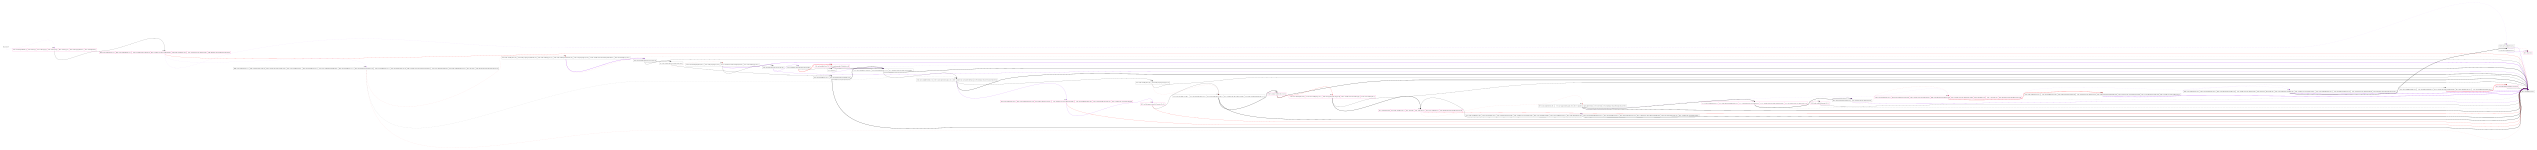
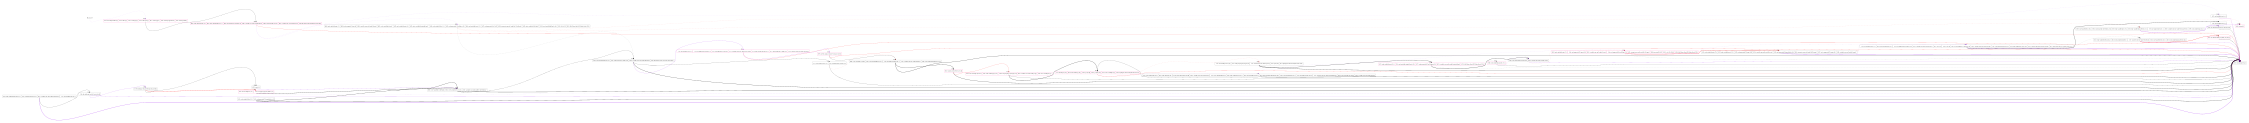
  digraph {
    fontname="PT Serif"
    rankdir=LR
    node [color=gray40 fontname="PT Serif" shape=record]
    edge [color=black fontname="PT Serif" headport=n style=solid tailport=s]
    n1 [color=deeppink label=BB_entry877 shape=none]
    n2 [color=deeppink label="{8473: constant[undefined,v1]|8474: vardecl['i']|8475: vardecl['prop']|8476: vardecl['copy']|8477: vardecl['type']|8478: vardecl['originalEvent']|8479: vardecl['fixHook']}"]
    n3 [color=deeppink label="{8480: read-variable['event',v3,-]|8481: read-variable['jQuery',v5,-]|8482: read-property[v5,'expando',v4]|8483: \<variable-non-null-undef\>['jQuery']|8484: read-property[v3,v4,v2]|8485: \<variable-non-null-undef\>['event']|8486: if[v2](true-block:2898,false-block:2899)}"]
    n4 [label="{8487: read-variable['event',v1,-]}"]
    n5 [label="{8488: read-variable['event',v7,-]|8489: read-property[v7,'type',v6]|8490: \<variable-non-null-undef\>['event']|8491: write-variable[v6,'type']*|8492: read-variable['event',v8,-]|8493: write-variable[v8,'originalEvent']*|8494: read-variable['this',v11,-]|8495: read-property[v11,'fixHooks',v10]|8496: read-variable['type',v12,-]|8497: read-property[v10,v12,v9]|8498: \<property-non-null-undef\>[v11,'fixHooks']|8499: write-variable[v9,'fixHook']*|8500: read-variable['fixHook',v14,-]|8501: ![v14,v13]|8502: if[v13](true-block:2900,false-block:2910)}"]
    n6 [label="{8619: exceptional-return}"]
    n7 [color=deeppink label="{8618: return[v1]}"]
    n8 [label="{8503: read-variable['this',v18,-]|8504: read-property[v18,'fixHooks',v16]|8505: read-variable['type',v17,-]|8506: read-variable['rmouseEvent',v21,-]|8507: read-property[v21,'test',-]|8508: \<variable-non-null-undef\>['rmouseEvent']|8509: read-variable['type',v22,-]}"]
    n9 [label="{8526: read-variable['fixHook',v17,-]|8527: read-property[v17,'props',v16]|8528: \<variable-non-null-undef\>['fixHook']|8529: if[v16](true-block:2911,false-block:2912)}"]
    n10 [label="{8510: call-rmouseEvent.test [v21,'test',v22,v19]}"]
    n11 [color=deeppink label="{8530: read-variable['this',v20,-]|8531: read-property[v20,'props',v19]|8532: read-property[v19,'concat',-]|8533: \<property-non-null-undef\>[v20,'props']|8534: read-variable['fixHook',v22,-]|8535: read-property[v22,'props',v21]|8536: \<variable-non-null-undef\>['fixHook']}"]
    n12 [label="{8537: read-variable['this',v18,-]|8538: read-property[v18,'props',v15]}"]
-   n13 [label="{8511: if[v19](true-block:2903,false-block:2904)}"]
    n14 [color=deeppink label="{8539: call-this.props.concat [v19,'concat',v21,v15]}"]
    n15 [label="{8540: write-variable[v15,'copy']*|8541: read-variable['jQuery',v20,-]|8542: read-property[v20,'Event',-]|8543: \<variable-non-null-undef\>['jQuery']|8544: read-variable['originalEvent',v21,-]}"]
    n16 [label="{8512: read-variable['this',v23,-]|8513: read-property[v23,'mouseHooks',v15]}"]
    n17 [label="{8514: read-variable['rkeyEvent',v25,-]|8515: read-property[v25,'test',-]|8516: \<variable-non-null-undef\>['rkeyEvent']|8517: read-variable['type',v26,-]}"]
    n18 [label="{8523: write-variable[v15,'fixHook']|8524: write-property[v16,v17,v15]|8525: \<property-non-null-undef\>[v18,'fixHooks']*}"]
    n19 [label="{8518: call-rkeyEvent.test [v25,'test',v26,v23]}"]
    n20 [label="{8519: if[v23](true-block:2907,false-block:2908)}"]
    n21 [color=deeppink label="{8520: read-variable['this',v27,-]|8521: read-property[v27,'keyHooks',v15]}"]
    n22 [label="{8522: new[v15]}"]
    n23 [color=deeppink label="{8545: construct [v20,'Event',v21,v18]}"]
    n24 [color=deeppink label="{8546: write-variable[v18,'event']*|8547: read-variable['copy',v23,-]|8548: read-property[v23,'length',v22]|8549: \<variable-non-null-undef\>['copy']|8550: write-variable[v22,'i']*}"]
    n25 [color=deeppink label="{8551: constant[1.0,v25]|8552: read-variable['i',v26,-]|8553: +[v26,v24]|8554: -[v24,v25,v27]|8555: write-variable[v27,'i']|8556: if[v24](true-block:2918,false-block:2919)}"]
    n26 [label="{8557: read-variable['copy',v29,-]|8558: read-variable['i',v30,-]|8559: read-property[v29,v30,v28]|8560: \<variable-non-null-undef\>['copy']|8561: write-variable[v28,'prop']*|8562: read-variable['event',v32,-]|8563: read-variable['prop',v33,-]|8564: read-variable['originalEvent',v34,-]|8565: read-variable['prop',v35,-]|8566: read-property[v34,v35,v31]|8567: \<variable-non-null-undef\>['originalEvent']|8568: write-property[v32,v33,v31]|8569: \<variable-non-null-undef\>['event']*}"]
    n27 [label="{8570: read-variable['event',v30,-]|8571: read-property[v30,'target',v29]|8572: \<variable-non-null-undef\>['event']|8573: ![v29,v28]|8574: if[v28](true-block:2920,false-block:2923)}"]
    n28 [color=deeppink label="{8575: read-variable['event',v32,-]|8576: read-variable['originalEvent',v33,-]|8577: read-property[v33,'srcElement',v31]|8578: \<variable-non-null-undef\>['originalEvent']|8579: if[v31](true-block:2922,false-block:2921)}"]
    n29 [color=deeppink label="{8583: read-variable['event',v35,-]|8584: read-property[v35,'target',v34]|8585: \<variable-non-null-undef\>['event']|8586: read-property[v34,'nodeType',v32]|8587: \<property-non-null-undef\>[v35,'target']|8588: constant[3.0,v33]|8589: ===[v32,v33,v31]|8590: if[v31](true-block:2924,false-block:2925)}"]
    n30 [label="{8581: write-property[v32,'target',v31]|8582: \<variable-non-null-undef\>['event']*}"]
    n31 [color=deeppink label="{8580: read-variable['document',v31,-]}"]
    n32 [label="{8591: read-variable['event',v37,-]|8592: read-variable['event',v39,-]|8593: read-property[v39,'target',v38]|8594: \<variable-non-null-undef\>['event']|8595: read-property[v38,'parentNode',v36]|8596: \<property-non-null-undef\>[v39,'target']|8597: write-property[v37,'target',v36]|8598: \<variable-non-null-undef\>['event']*}"]
    n33 [label="{8599: read-variable['event',v37,-]|8600: read-variable['event',v40,-]|8601: read-property[v40,'metaKey',v39]|8602: \<variable-non-null-undef\>['event']|8603: ![v39,v38]|8604: ![v38,v36]|8605: write-property[v37,'metaKey',v36]|8606: \<variable-non-null-undef\>['event']*|8607: read-variable['fixHook',v42,-]|8608: read-property[v42,'filter',v41]|8609: \<variable-non-null-undef\>['fixHook']|8610: if[v41](true-block:2926,false-block:2927)}"]
    n34 [label="{8611: read-variable['fixHook',v44,-]|8612: read-property[v44,'filter',-]|8613: \<variable-non-null-undef\>['fixHook']|8614: read-variable['event',v45,-]|8615: read-variable['originalEvent',v46,-]}"]
    n35 [label="{8616: read-variable['event',v1,-]}"]
    n36 [color=deeppink label="{8617: call-fixHook.filter [v44,'filter',v45,v46,v1]}"]
    n1 -> n2 [color=purple headlabel="    2896" style=dotted]
    n2 -> n3 [headlabel="      2897"]
    n3 -> n4 [color=purple headlabel="      2898" style=dotted]
    n3 -> n5 [color=purple headlabel="      2899" style=dotted]
    n3 -> n6 [color=red headlabel="      2930"]
    n4 -> n6 [color=purple]
    n4 -> n7 [color=red headlabel="      2929" style=dotted]
    n5 -> n6 [color=red style=dotted]
    n5 -> n8 [color=red headlabel="      2900" style=dotted]
    n5 -> n9 [headlabel="      2910" style=dotted]
    n8 -> n6 [color=red style=dotted]
    n8 -> n10 [color=purple headlabel="      2901" style=bold]
    n9 -> n6 [style=bold]
    n9 -> n11 [color=purple headlabel="      2911"]
    n9 -> n12 [headlabel="      2912"]
    n10 -> n6
-   n10 -> n13 [headlabel="      2902"]
    n11 -> n6 [color=red]
    n11 -> n14 [color=purple headlabel="      2913"]
    n12 -> n6
    n12 -> n15 [color=red headlabel="      2914" style=dotted]
-   n13 -> n16 [headlabel="      2903"]
-   n13 -> n17 [color=red headlabel="      2904" style=dotted]
    n14 -> n6 [color=red]
    n14 -> n15
    n15 -> n6 [style=bold]
    n15 -> n23 [headlabel="      2915" style=bold]
    n16 -> n6 [style=bold]
    n16 -> n18 [headlabel="      2909" style=bold]
    n17 -> n6 [color=purple style=bold]
    n17 -> n19 [headlabel="      2905"]
    n18 -> n6 [style=bold]
    n18 -> n9
    n19 -> n6 [color=purple]
    n19 -> n20 [color=purple headlabel="      2906"]
    n20 -> n21 [color=red headlabel="      2907" style=bold]
    n20 -> n22 [headlabel="      2908"]
    n21 -> n6 [color=purple style=dotted]
    n21 -> n18 [style=bold]
    n22 -> n18 [color=purple]
    n23 -> n6 [style=bold]
    n23 -> n24 [color=red headlabel="      2916"]
    n24 -> n6
    n24 -> n25 [headlabel="      2917" style=bold]
    n25 -> n6 [color=red]
    n25 -> n26 [color=purple headlabel="      2918" style=dotted]
    n25 -> n27 [color=red headlabel="      2919" style=dotted]
    n26 -> n6 [style=bold]
    n26 -> n25
    n27 -> n6 [style=bold]
    n27 -> n28 [headlabel="      2920" style=bold]
    n27 -> n29 [color=purple headlabel="      2923" style=dotted]
    n28 -> n6 [style=dotted]
    n28 -> n30 [headlabel="      2922" style=bold]
    n28 -> n31 [headlabel="      2921" style=dotted]
    n29 -> n6 [style=dotted]
    n29 -> n32 [color=red headlabel="      2924" style=bold]
    n29 -> n33 [color=purple headlabel="      2925" style=dotted]
    n30 -> n6 [color=purple]
    n30 -> n29 [color=red style=dotted]
    n31 -> n6
    n31 -> n30 [color=purple style=dotted]
    n32 -> n6 [color=purple style=bold]
    n32 -> n33 [color=purple style=dotted]
    n33 -> n6 [color=purple style=bold]
    n33 -> n34 [headlabel="      2926" style=dotted]
    n33 -> n35 [headlabel="      2927" style=bold]
    n34 -> n6 [color=purple]
    n34 -> n36 [color=red headlabel="      2928" style=bold]
    n35 -> n6 [color=purple style=dotted]
    n35 -> n7 [color=purple]
    n36 -> n6
    n36 -> n7 [style=dotted]
  }
